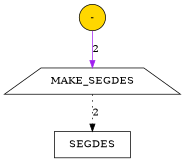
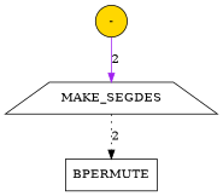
  digraph {
    node [fillcolor=white style=filled]
    edge [cost=2]
-   n1 [cost=602 label=SEGDES shape=box]
+   n1 [cost=602 label=BPERMUTE shape=box]
    n2 [cost=2022 fillcolor=gold label="-" shape=circle]
    n3 [cost=172 label=MAKE_SEGDES shape=trapezium]
    n2 -> n3 [color=purple label=2 style=solid]
    n3 -> n1 [color=black label=2 style=dotted]
  }
